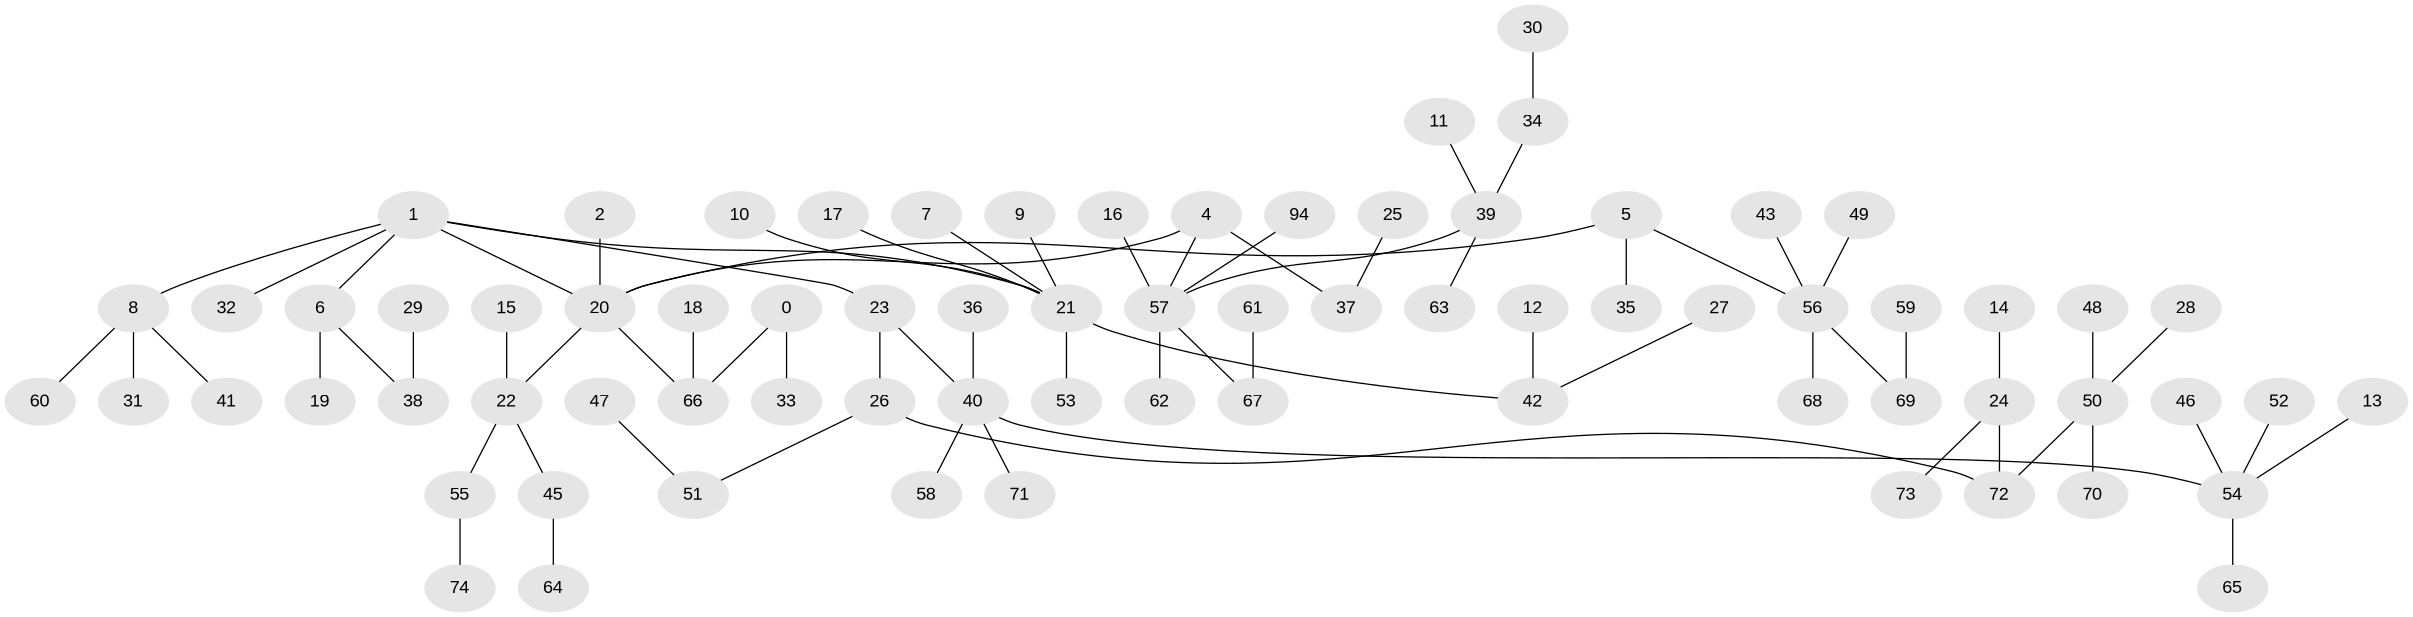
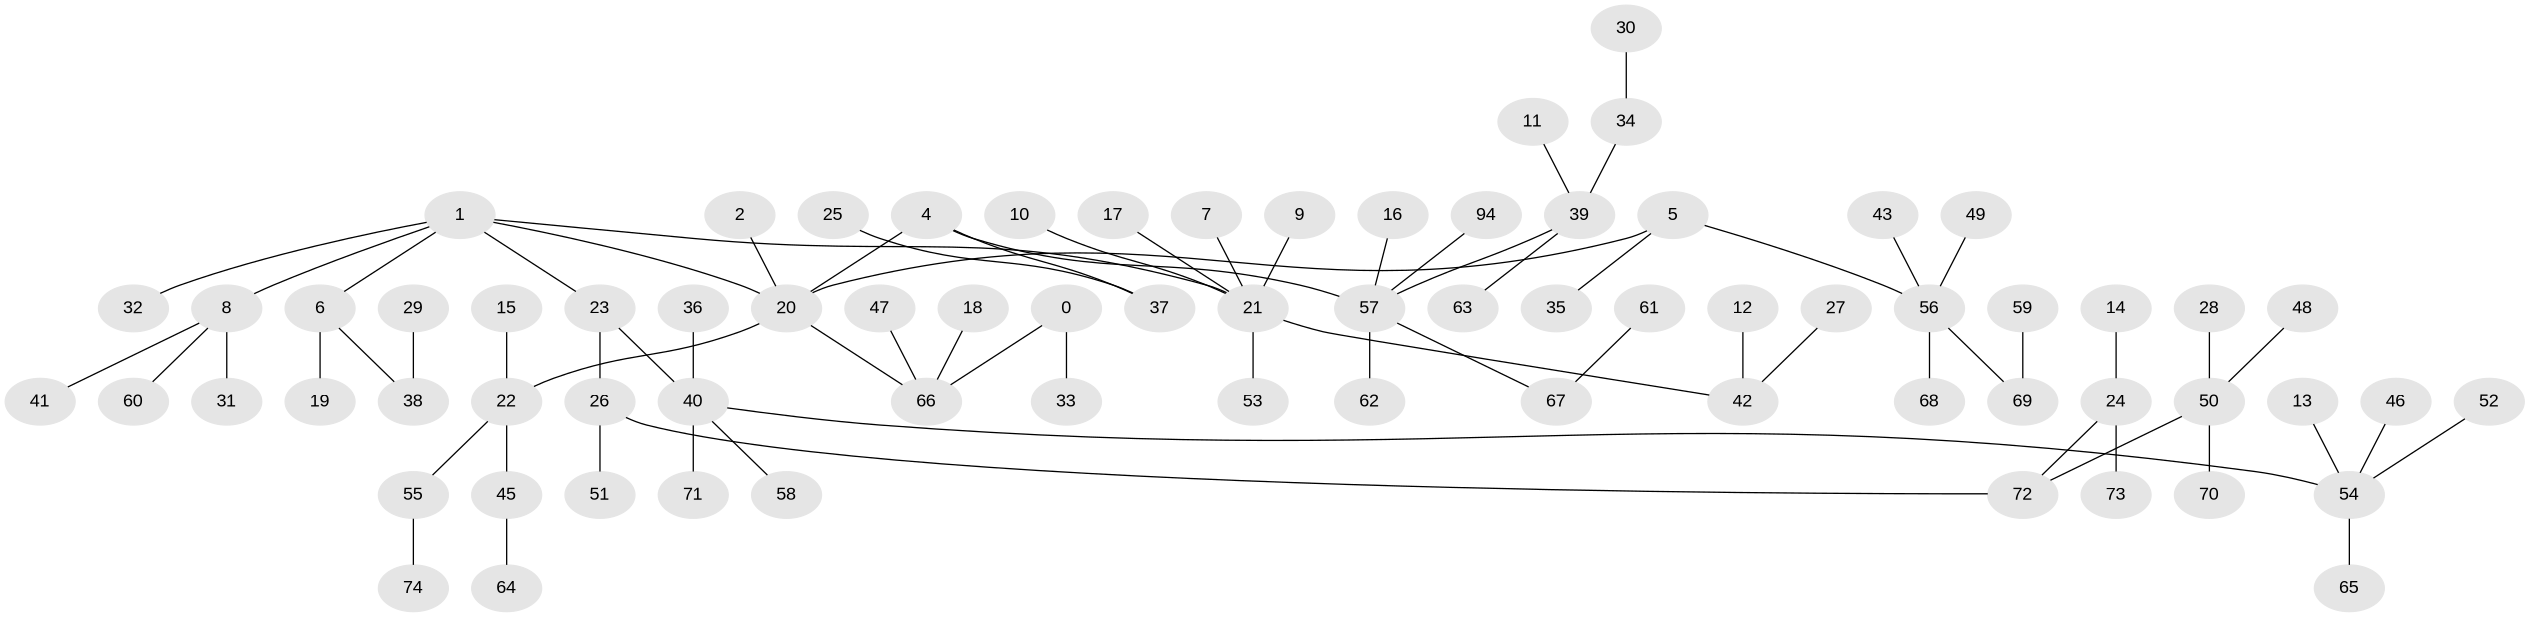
  graph {
    fontname="Liberation Sans"
    node [color=gray90 fontname="Liberation Sans" style=filled]
    edge [fontname="Liberation Sans" weight=1.0]
    1
    6
    8
    20
    21
    23
    32
    19
    38
    31
    41
    60
    66
    22
    42
    53
    26
    40
    2
    n20 [label=0]
    33
    4
    37
    57
    62
    67
    5
    35
    56
    68
    69
    7
    9
    10
    11
    39
    63
    12
    13
    54
    65
    14
    24
    72
    73
    15
    45
    55
    16
    17
    18
    64
    74
    51
    58
    71
    25
    27
    28
    50
    70
    29
    30
    34
    36
    43
    n67 [label=94]
    46
    47
    48
    49
    52
    59
    61
    1 -- 6
    1 -- 8
    1 -- 20
    1 -- 21
    1 -- 23
    1 -- 32
    6 -- 19
    6 -- 38
    8 -- 31
    8 -- 41
    8 -- 60
    20 -- 66
    20 -- 22
    21 -- 42
    21 -- 53
    23 -- 26
    23 -- 40
    22 -- 45
    22 -- 55
    26 -- 72
    26 -- 51
    40 -- 54
    40 -- 58
    40 -- 71
    2 -- 20
    n20 -- 66
    n20 -- 33
    4 -- 20
    4 -- 37
    4 -- 57
    57 -- 62
    57 -- 67
    5 -- 20
    5 -- 35
    5 -- 56
    56 -- 68
    56 -- 69
    7 -- 21
    9 -- 21
    10 -- 21
    11 -- 39
    39 -- 57
    39 -- 63
    12 -- 42
    13 -- 54
    54 -- 65
    14 -- 24
    24 -- 72
    24 -- 73
    15 -- 22
    45 -- 64
    55 -- 74
    16 -- 57
    17 -- 21
    18 -- 66
    25 -- 37
    27 -- 42
    28 -- 50
    50 -- 72
    50 -- 70
    29 -- 38
    30 -- 34
    34 -- 39
    36 -- 40
    43 -- 56
    n67 -- 57
    46 -- 54
-   47 -- 51
+   47 -- 66
    48 -- 50
    49 -- 56
    52 -- 54
    59 -- 69
    61 -- 67
  }
